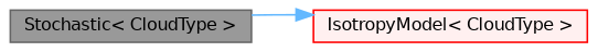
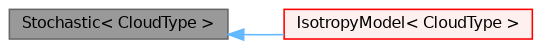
  digraph {
    rankdir=LR
    node [fontname=Helvetica fontsize=10 shape=box style=filled]
    n1 [color=gray40 fillcolor=grey60 fontcolor=black height=0.2 label="Stochastic\< CloudType \>" width=0.4]
    n2 [color=red fillcolor="#FFF0F0" height=0.2 label="IsotropyModel\< CloudType \>" width=0.4]
-   n2 -> n1 [color=steelblue1 dir=back fontname=Helvetica fontsize=10 labelfontname=Helvetica labelfontsize=10 style=solid]
+   n1 -> n2 [color=steelblue1 dir=back fontname=Helvetica fontsize=10 labelfontname=Helvetica labelfontsize=10 style=solid]
  }
